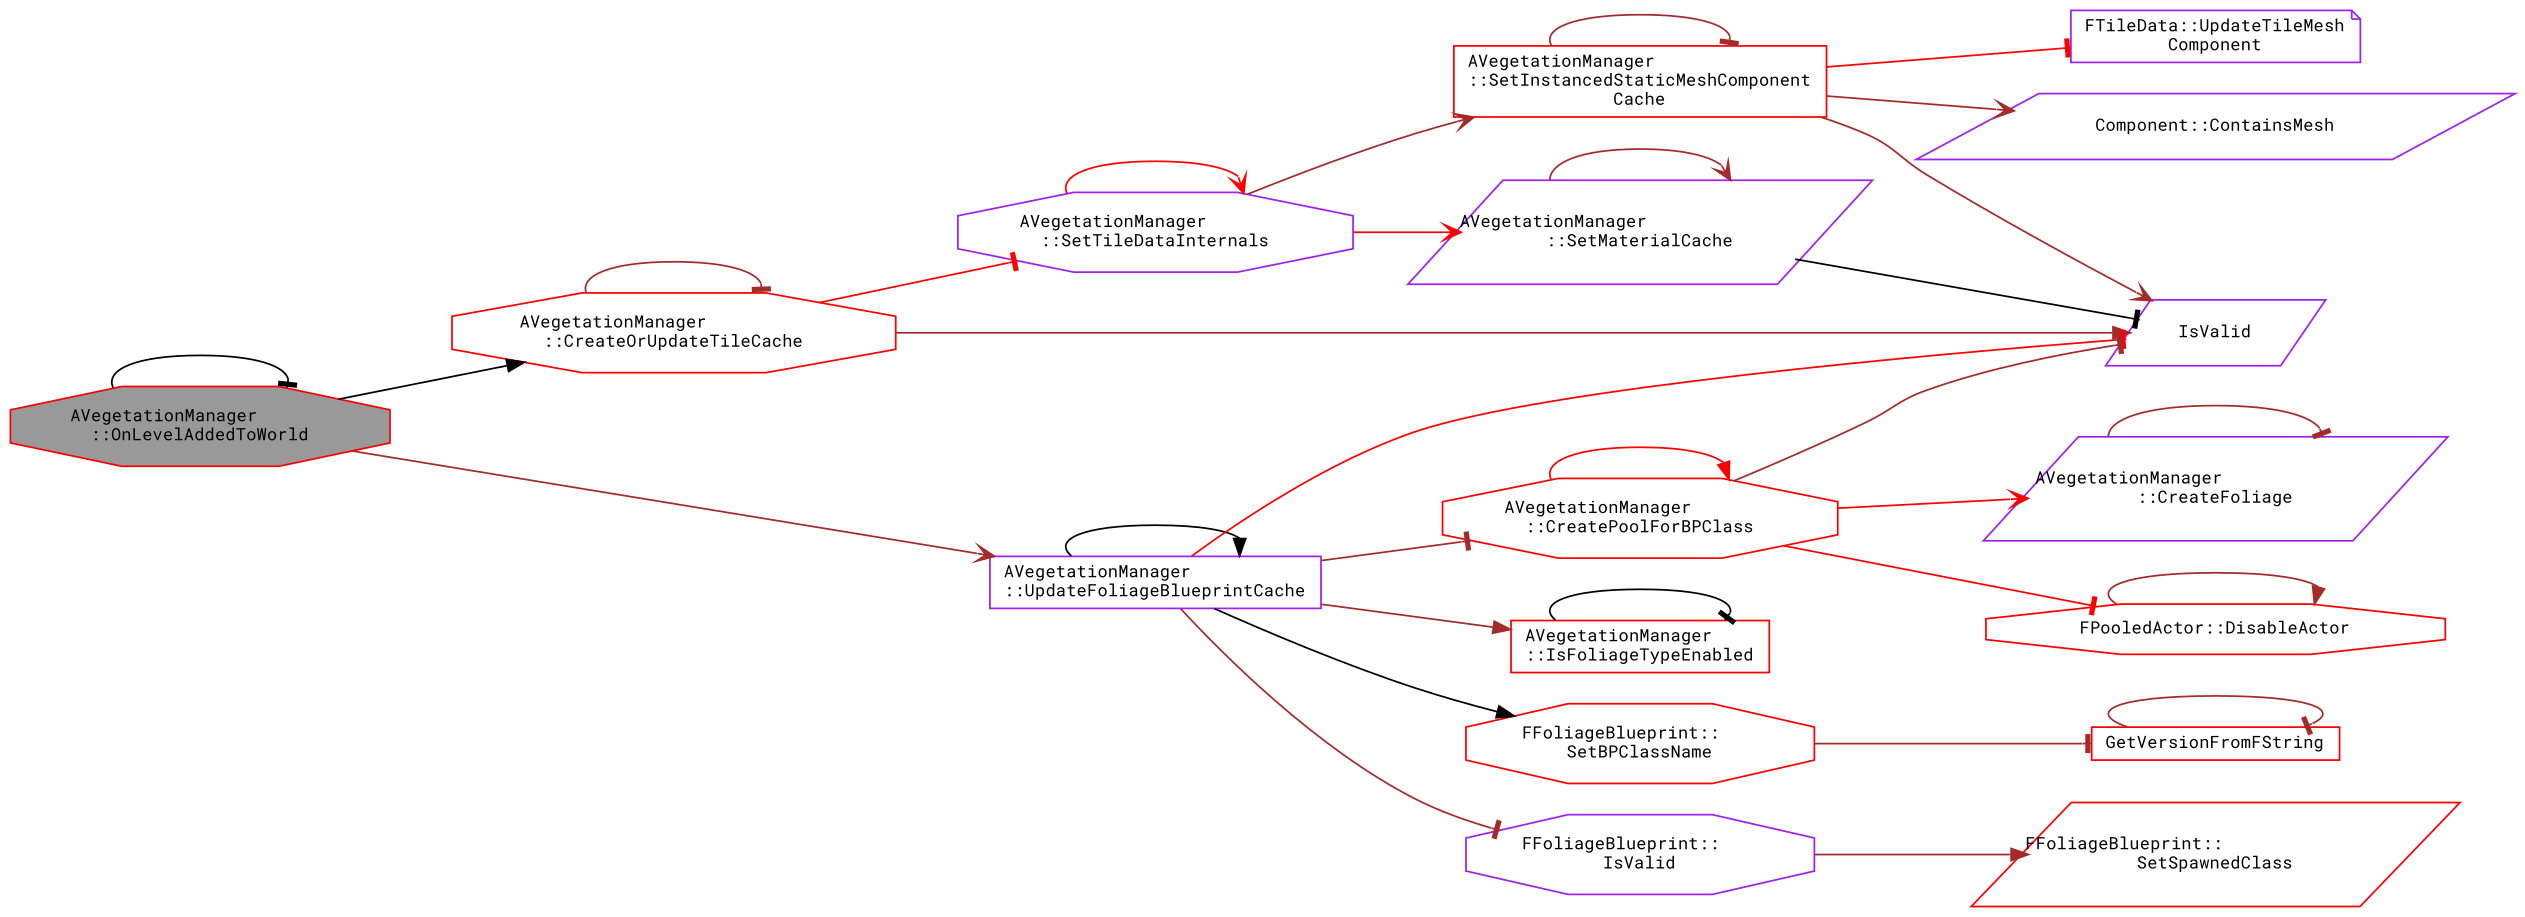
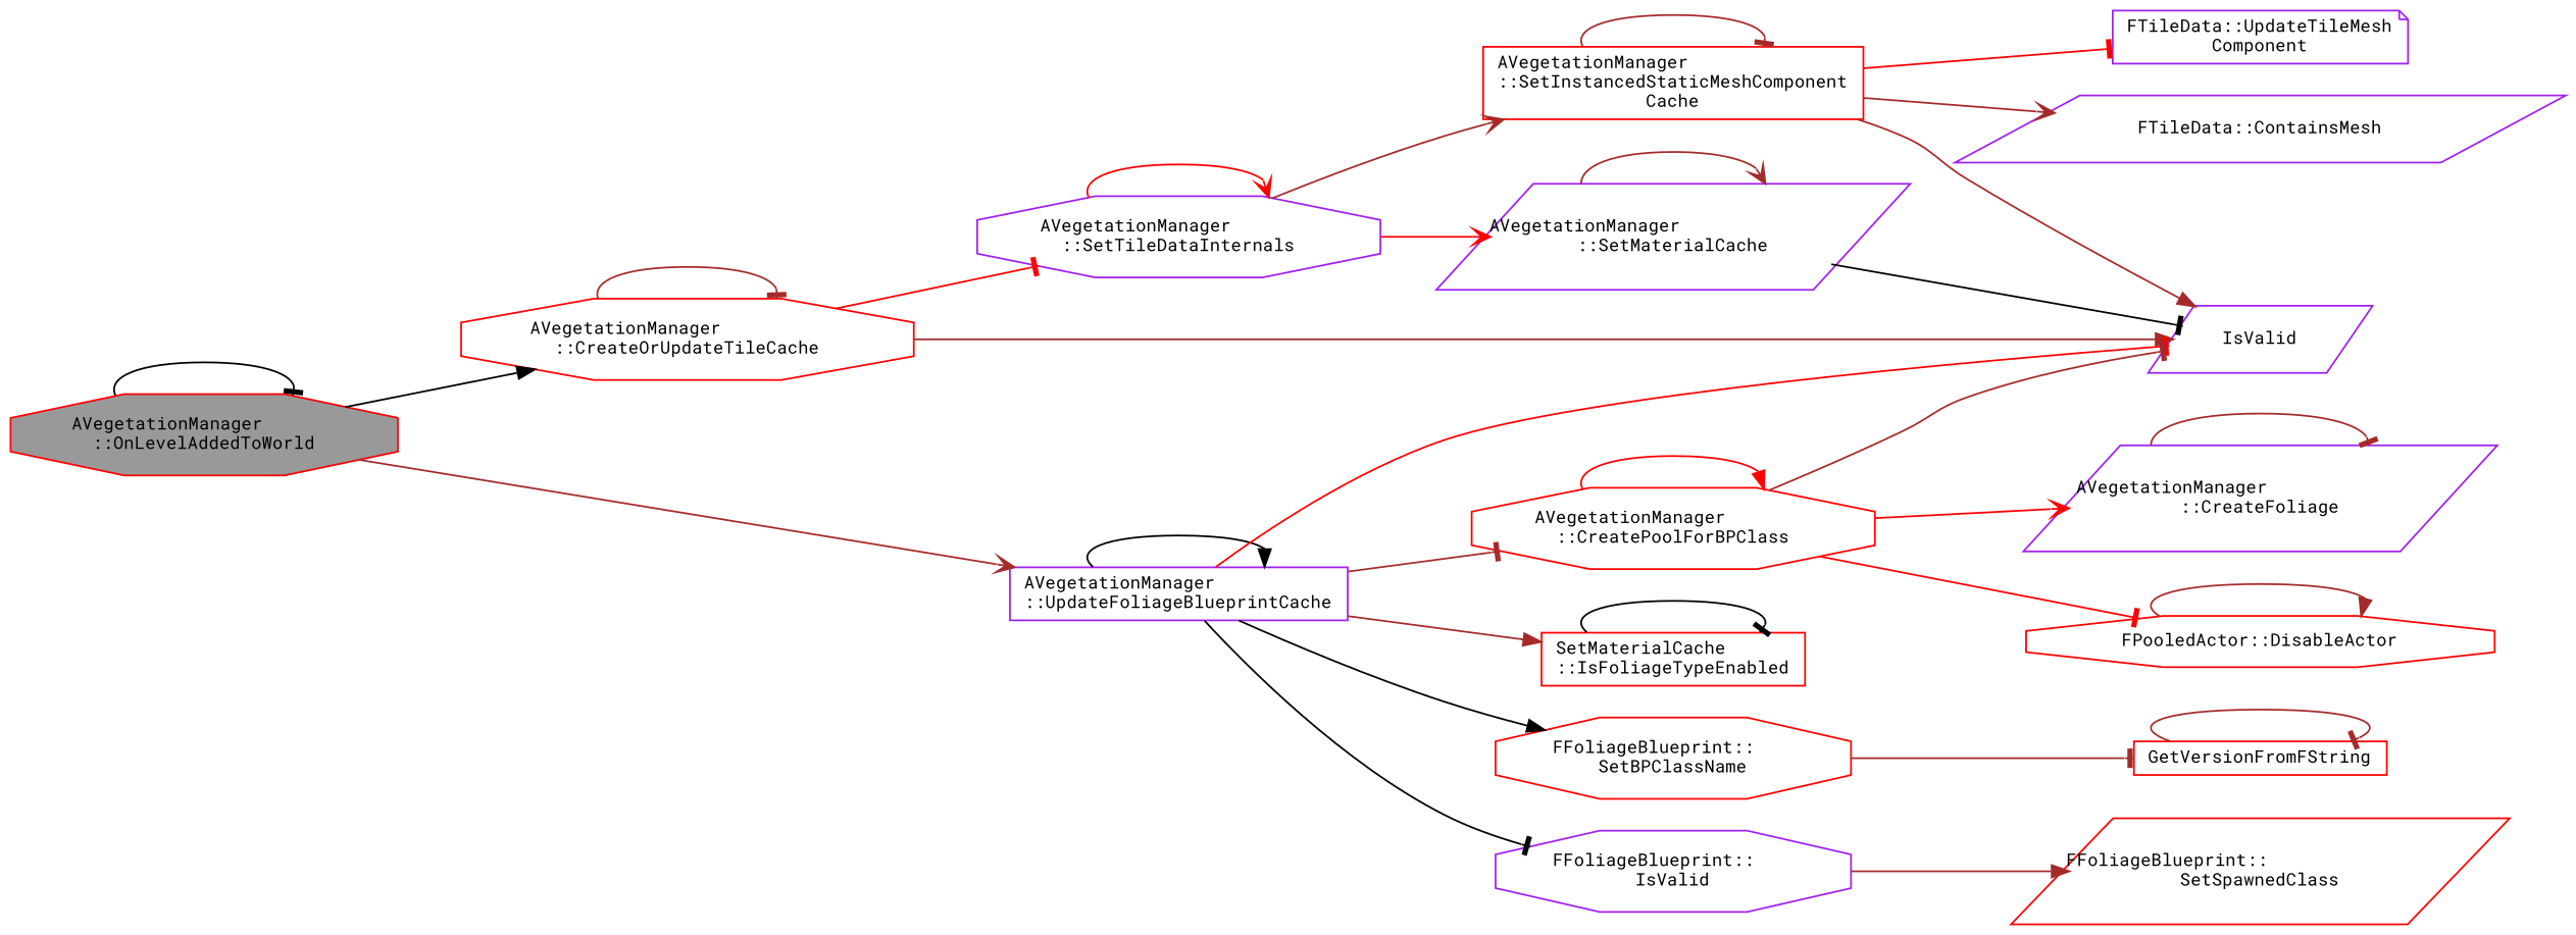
  digraph {
    fontname="Roboto Mono"
    rankdir=LR
    node [color=red fillcolor=white fontname="Roboto Mono" fontsize=10 shape=octagon style=filled]
    edge [arrowhead=tee color=brown fontname="Roboto Mono" fontsize=10 labelfontname=Helvetica labelfontsize=10 style=solid]
    n1 [fillcolor=grey60 fontcolor=black height=0.2 label="AVegetationManager\l::OnLevelAddedToWorld" width=0.4]
    n2 [height=0.2 label="AVegetationManager\l::CreateOrUpdateTileCache" width=0.4]
    n3 [color=purple height=0.2 label="AVegetationManager\l::UpdateFoliageBlueprintCache" shape=box width=0.4]
    n4 [color=purple height=0.2 label=IsValid shape=parallelogram width=0.4]
    n5 [color=purple height=0.2 label="AVegetationManager\l::SetTileDataInternals" width=0.4]
    n6 [height=0.2 label="AVegetationManager\l::CreatePoolForBPClass" width=0.4]
-   n7 [height=0.2 label="AVegetationManager\l::IsFoliageTypeEnabled" shape=box width=0.4]
+   n7 [height=0.2 label="SetMaterialCache\l::IsFoliageTypeEnabled" shape=box width=0.4]
    n8 [color=purple height=0.2 label="FFoliageBlueprint::\lIsValid" width=0.4]
    n9 [height=0.2 label="FFoliageBlueprint::\lSetBPClassName" width=0.4]
    n10 [height=0.2 label="AVegetationManager\l::SetInstancedStaticMeshComponent\lCache" shape=box width=0.4]
    n11 [color=purple height=0.2 label="AVegetationManager\l::SetMaterialCache" shape=parallelogram width=0.4]
-   n12 [color=purple height=0.2 label="Component::ContainsMesh" shape=parallelogram width=0.4]
+   n12 [color=purple height=0.2 label="FTileData::ContainsMesh" shape=parallelogram width=0.4]
    n13 [color=purple height=0.2 label="FTileData::UpdateTileMesh\lComponent" shape=note width=0.4]
    n14 [color=purple height=0.2 label="AVegetationManager\l::CreateFoliage" shape=parallelogram width=0.4]
    n15 [height=0.2 label="FPooledActor::DisableActor" width=0.4]
    n16 [height=0.2 label="FFoliageBlueprint::\lSetSpawnedClass" shape=parallelogram width=0.4]
    n17 [height=0.2 label=GetVersionFromFString shape=box width=0.4]
    n1 -> n1 [color=black]
    n1 -> n2 [arrowhead=normal color=black]
    n1 -> n3 [arrowhead=vee]
    n2 -> n2
    n2 -> n4 [arrowhead=normal]
    n2 -> n5 [color=red]
    n3 -> n3 [arrowhead=normal color=black]
    n3 -> n4 [color=red]
    n3 -> n6
    n3 -> n7 [arrowhead=normal]
-   n3 -> n8
+   n3 -> n8 [color=black]
    n3 -> n9 [arrowhead=normal color=black]
    n5 -> n5 [arrowhead=vee color=red]
    n5 -> n10 [arrowhead=vee]
    n5 -> n11 [arrowhead=vee color=red]
    n6 -> n4
    n6 -> n6 [arrowhead=normal color=red]
    n6 -> n14 [arrowhead=vee color=red]
    n6 -> n15 [color=red]
    n7 -> n7 [color=black]
    n8 -> n16 [arrowhead=normal]
    n9 -> n17
-   n10 -> n4 [arrowhead=vee]
+   n10 -> n4 [arrowhead=normal]
    n10 -> n10
    n10 -> n12 [arrowhead=vee]
    n10 -> n13 [color=red]
    n11 -> n4 [color=black]
    n11 -> n11 [arrowhead=vee]
    n14 -> n14
    n15 -> n15 [arrowhead=normal]
    n17 -> n17
  }
